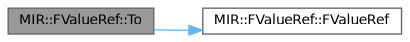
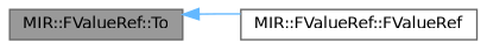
  digraph {
    rankdir=LR
    node [fontname=Helvetica fontsize=10 shape=box style=filled]
    n1 [color=gray40 fillcolor=grey60 fontcolor=black height=0.2 label="MIR::FValueRef::To" width=0.4]
    n2 [color=grey40 fillcolor=white height=0.2 label="MIR::FValueRef::FValueRef" width=0.4]
-   n1 -> n2 [color=steelblue1 fontname=Helvetica fontsize=10 labelfontname=Helvetica labelfontsize=10 style=solid]
+   n2 -> n1 [color=steelblue1 fontname=Helvetica fontsize=10 labelfontname=Helvetica labelfontsize=10 style=solid]
  }
